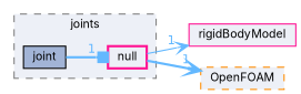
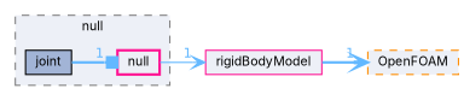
  digraph {
    compound=true
    fontname=Inter
    rankdir=LR
    node [color=deeppink fillcolor="#edf0f7" fontname=Inter fontsize=10 shape=box style=filled]
    edge [arrowhead=vee color=steelblue1 fontcolor=steelblue1 fontname=Inter fontsize=10 headlabel=1 labeldistance=1.5 labelfontname=Helvetica labelfontsize=10 style=bold]
    n1 [color=black fillcolor="#a2b4d6" height=0.2 label=joint width=0.4]
    n2 [height=0.2 label=null style="filled,bold" width=0.4]
    n3 [height=0.2 label=rigidBodyModel width=0.4]
    n4 [color=darkorange height=0.2 label=OpenFOAM style="filled,dashed" width=0.4]
    subgraph cluster_1 {
      bgcolor="#edf0f7"
      fontsize=10
-     label=joints
+     label=null
      pencolor=grey50
      style="filled,dashed"
      n1
      n2
    }
    n1 -> n2 [arrowhead=box]
    n2 -> n3 [style=solid]
-   n2 -> n4
+   n3 -> n4
  }
